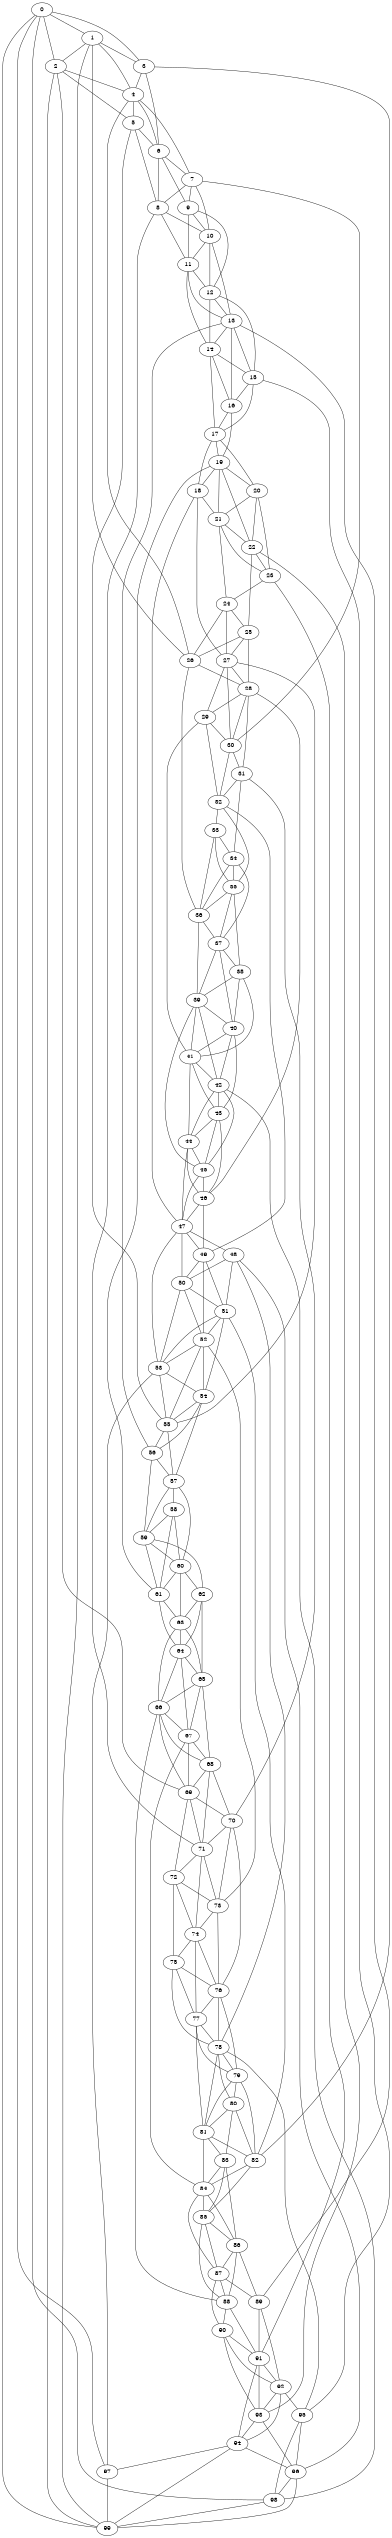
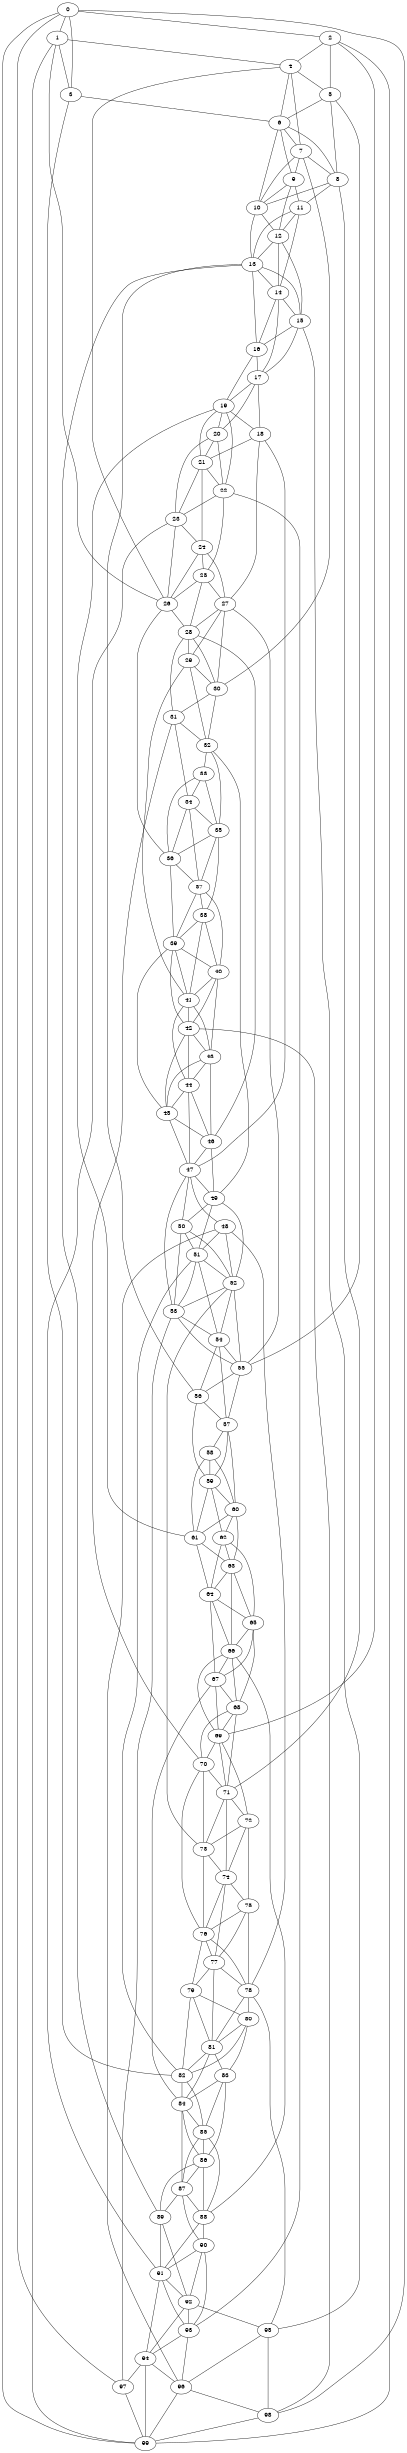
  strict graph {
    edge [is_available=True prob=1.0]
    0
    1
    2
    3
    97
    98
    99
    4
    26
    5
    69
    6
    82
    7
    28
    36
    8
    55
    71
    70
    72
    9
    84
    85
    10
    30
    11
    56
    57
    12
    13
    31
    32
    14
    73
    74
    15
    16
    89
    17
    95
    19
    59
    91
    92
    18
    20
    96
    21
    27
    47
    22
    61
    23
    24
    29
    49
    48
    50
    53
    25
    93
    63
    64
    94
    46
    37
    39
    41
    34
    33
    35
    42
    43
    44
    76
    38
    51
    52
    40
    45
    78
    54
    79
    80
    81
    58
    60
    62
    65
    66
    67
    68
    88
    90
    86
    87
    75
    77
    83
    0 -- 1
    0 -- 2
    0 -- 3 [prob=0.438348752696]
    0 -- 97
    0 -- 98 [prob=0.572672139635]
    0 -- 99 [prob=0.711432715912]
-   1 -- 2 [prob=0.164005627779]
    1 -- 3 [prob=0.270574562578]
    1 -- 99 [prob=0.202174616691]
    1 -- 4 [prob=0.257963229422]
    1 -- 26 [prob=0.726524833387]
    2 -- 99 [prob=0.0488382760837]
    2 -- 4 [prob=0.657671424085]
    2 -- 5 [prob=0.208658912867]
    2 -- 69 [prob=0.176108395309]
-   3 -- 4
    3 -- 6 [prob=0.455581663166]
    3 -- 82 [prob=0.510715394783]
    97 -- 99 [prob=0.628139278613]
    98 -- 99
    4 -- 26
    4 -- 5 [prob=0.560206477893]
    4 -- 6
    4 -- 7 [prob=0.254422924977]
    26 -- 28 [prob=0.893218627232]
    26 -- 36 [prob=0.477003754309]
    5 -- 6 [prob=0.809472599727]
    5 -- 8
    5 -- 55 [prob=0.645236582225]
    69 -- 71 [prob=0.489014085072]
    69 -- 70 [prob=0.343338457541]
    69 -- 72 [prob=0.927025200658]
    6 -- 7 [prob=0.550062345119]
    6 -- 8 [prob=0.0410745498386]
    6 -- 9 [prob=0.876427364395]
    82 -- 84 [prob=0.0133447438615]
    82 -- 85 [prob=0.838020499371]
    7 -- 8
    7 -- 9
    7 -- 10
    7 -- 30 [prob=0.21526523542]
    28 -- 30 [prob=0.659254962618]
    28 -- 31 [prob=0.956115164854]
    28 -- 29 [prob=0.4148747762]
    28 -- 46
    36 -- 37
    36 -- 39 [prob=0.200981288576]
    8 -- 71
    8 -- 10 [prob=0.765168704671]
    8 -- 11 [prob=0.871975266304]
    55 -- 56 [prob=0.247712688833]
    55 -- 57
    71 -- 72 [prob=0.152407997916]
    71 -- 73 [prob=0.879444326287]
    71 -- 74 [prob=0.464068218996]
    70 -- 71
    70 -- 73
    70 -- 76
    72 -- 73
    72 -- 74 [prob=0.353870658026]
    72 -- 75
    9 -- 10 [prob=0.556192117187]
    9 -- 11 [prob=0.514864056823]
    9 -- 12 [prob=0.0369157046235]
    84 -- 85
    84 -- 86 [prob=0.789582035882]
    84 -- 87 [prob=0.272894456681]
    85 -- 88 [prob=0.534932851129]
    85 -- 86
    85 -- 87 [prob=0.157079729931]
-   10 -- 11 [prob=0.0607464850361]
+   10 -- 6 [prob=0.0607464850361]
    10 -- 12 [prob=0.350602365703]
    10 -- 13 [prob=0.728260169522]
    30 -- 31 [prob=0.713075114512]
    30 -- 32
    11 -- 12 [prob=0.946746458673]
    11 -- 13 [prob=0.0299064935109]
    11 -- 14 [prob=0.155045652778]
    56 -- 57 [prob=0.763081330182]
    56 -- 59 [prob=0.204455811873]
    57 -- 59 [prob=0.709939085254]
    57 -- 58 [prob=0.519219163551]
    57 -- 60 [prob=0.108605223499]
    12 -- 13 [prob=0.798023514846]
    12 -- 14 [prob=0.405477696938]
    12 -- 15
    13 -- 56 [prob=0.0544224626693]
    13 -- 14 [prob=0.530371953549]
    13 -- 15 [prob=0.853039020191]
    13 -- 16
    13 -- 89 [prob=0.285837963239]
    31 -- 70
    31 -- 32
    31 -- 34 [prob=0.188126208193]
    32 -- 49
    32 -- 33 [prob=0.747894884495]
    32 -- 35 [prob=0.227647237859]
    14 -- 15 [prob=0.750261369936]
    14 -- 16 [prob=0.565243324995]
    14 -- 17 [prob=0.572633798363]
    73 -- 74 [prob=0.834302300564]
    73 -- 76 [prob=0.49814284808]
    74 -- 76 [prob=0.574789461394]
    74 -- 75 [prob=0.245100446038]
    74 -- 77 [prob=0.762947400556]
    15 -- 16 [prob=0.558438883682]
    15 -- 17 [prob=0.929783659456]
    15 -- 95 [prob=0.192537429977]
    16 -- 17 [prob=0.974317115894]
    16 -- 19 [prob=0.311556787196]
    89 -- 91 [prob=0.507600667462]
    89 -- 92 [prob=0.848365520167]
    17 -- 19 [prob=0.961688148253]
    17 -- 18
    17 -- 20 [prob=0.318096500755]
    95 -- 98
    95 -- 96 [prob=0.457116853062]
    19 -- 18 [prob=0.575603327019]
    19 -- 20 [prob=0.854032319657]
    19 -- 21
    19 -- 22 [prob=0.410744329275]
    19 -- 61 [prob=0.992520999272]
    59 -- 61
    59 -- 60 [prob=0.173933390268]
    59 -- 62 [prob=0.840186980948]
    91 -- 92
    91 -- 93 [prob=0.90787419448]
    91 -- 94 [prob=0.827714663028]
    92 -- 95
    92 -- 93
    92 -- 94
    18 -- 21 [prob=0.663054052365]
    18 -- 27 [prob=0.339213049945]
    18 -- 47
    20 -- 21 [prob=0.449542869353]
    20 -- 22
    20 -- 23 [prob=0.211330483382]
    96 -- 98 [prob=0.159806248321]
    96 -- 99 [prob=0.638388886891]
    21 -- 22
    21 -- 23 [prob=0.876691384793]
    21 -- 24 [prob=0.781722775127]
    27 -- 28 [prob=0.76744973288]
    27 -- 55
    27 -- 30 [prob=0.145330156503]
    27 -- 29 [prob=0.429464568929]
    47 -- 49 [prob=0.598111762374]
    47 -- 48
    47 -- 50 [prob=0.917039819524]
    47 -- 53 [prob=0.818968116254]
    22 -- 23 [prob=0.809639136391]
    22 -- 25 [prob=0.120295948338]
    22 -- 93 [prob=0.884805272219]
    61 -- 63
    61 -- 64 [prob=0.00539838290366]
+   23 -- 26
    23 -- 91 [prob=0.985910735542]
    23 -- 24 [prob=0.0737924815369]
    24 -- 26 [prob=0.539981730508]
    24 -- 27 [prob=0.416534796816]
    24 -- 25 [prob=0.495860128581]
    29 -- 30 [prob=0.111241810761]
    29 -- 32 [prob=0.894134225094]
    29 -- 41 [prob=0.400803634075]
    49 -- 50 [prob=0.203740412092]
    49 -- 51 [prob=0.515370119002]
    49 -- 52 [prob=0.87835435846]
    48 -- 96 [prob=0.215330262309]
-   48 -- 50 [prob=0.0912711590928]
+   48 -- 52 [prob=0.0912711590928]
    48 -- 51 [prob=0.241382005512]
    48 -- 78 [prob=0.370079168569]
    50 -- 53 [prob=0.342945199445]
    50 -- 51 [prob=0.988324891549]
    50 -- 52
    53 -- 97 [prob=0.884026319404]
    53 -- 55 [prob=0.0735802288531]
    53 -- 54 [prob=0.253459503103]
    25 -- 26 [prob=0.712097830169]
    25 -- 28 [prob=0.467623316226]
    25 -- 27 [prob=0.156610649715]
    93 -- 96 [prob=0.964422086907]
    93 -- 94
    63 -- 64 [prob=0.589706429459]
    63 -- 65 [prob=0.683930173859]
    63 -- 66 [prob=0.689091954517]
    64 -- 65 [prob=0.172692435091]
    64 -- 66 [prob=0.71382158089]
    64 -- 67 [prob=0.811026523728]
    94 -- 97 [prob=0.862472789143]
    94 -- 99
    94 -- 96 [prob=0.157785863654]
    46 -- 47 [prob=0.978983092202]
    46 -- 49 [prob=0.737350548578]
    37 -- 39 [prob=0.360924055737]
    37 -- 38 [prob=0.934385302738]
    37 -- 40 [prob=0.35596462576]
    39 -- 41 [prob=0.840663954353]
    39 -- 42 [prob=0.0964232295186]
    39 -- 40 [prob=0.0398462122032]
    39 -- 45 [prob=0.289343169542]
    41 -- 42
    41 -- 43
    41 -- 44
    34 -- 36 [prob=0.135715734558]
    34 -- 37 [prob=0.803889958631]
    34 -- 35 [prob=0.0670901861686]
    33 -- 36 [prob=0.957686289489]
    33 -- 34
    33 -- 35 [prob=0.869749651549]
    35 -- 36 [prob=0.0396515774736]
    35 -- 37 [prob=0.504295991028]
    35 -- 38 [prob=0.387024483722]
    42 -- 98 [prob=0.189932147777]
    42 -- 43 [prob=0.0368813947016]
    42 -- 44 [prob=0.498671641495]
    42 -- 45 [prob=0.904899244957]
    43 -- 46 [prob=0.935712456633]
    43 -- 44 [prob=0.0504966601045]
    43 -- 45
    44 -- 47
    44 -- 46 [prob=0.0691532448401]
    44 -- 45 [prob=0.0264447712712]
    76 -- 78 [prob=0.911027361872]
    76 -- 79 [prob=0.626913129558]
    76 -- 77 [prob=0.352698873061]
    38 -- 39
    38 -- 41
    38 -- 40
    51 -- 82 [prob=0.852238563917]
    51 -- 53 [prob=0.951640670918]
    51 -- 52 [prob=0.495416266518]
    51 -- 54 [prob=0.234660274961]
    52 -- 55 [prob=0.210687783502]
    52 -- 73
    52 -- 53
    52 -- 54 [prob=0.10425064868]
    40 -- 41
    40 -- 42 [prob=0.934759159503]
    40 -- 43 [prob=0.711480833845]
    45 -- 47
    45 -- 46
    78 -- 95 [prob=0.235522616228]
-   78 -- 79 [prob=0.86032665304]
    78 -- 80 [prob=0.117439502015]
    78 -- 81
    54 -- 55 [prob=0.846686915684]
    54 -- 56 [prob=0.800379061155]
    54 -- 57
    79 -- 82
    79 -- 80 [prob=0.698612851747]
    79 -- 81
    80 -- 82 [prob=0.954446451502]
    80 -- 81 [prob=0.643704384135]
    80 -- 83 [prob=0.0634210300055]
    81 -- 82 [prob=0.601931482008]
    81 -- 84 [prob=0.99775076977]
    81 -- 83 [prob=0.970956864637]
    58 -- 59 [prob=0.568346159058]
    58 -- 61
    58 -- 60 [prob=0.40688492148]
    60 -- 61 [prob=0.654085243609]
    60 -- 63 [prob=0.976463176109]
    60 -- 62
    62 -- 63 [prob=0.0256131553683]
    62 -- 64 [prob=0.381485907046]
    62 -- 65 [prob=0.850719181405]
    65 -- 66 [prob=0.681073333271]
    65 -- 67 [prob=0.69940228108]
    65 -- 68 [prob=0.459215125004]
    66 -- 69 [prob=0.403592679869]
    66 -- 67
    66 -- 68 [prob=0.248484166933]
    66 -- 88
    67 -- 69
    67 -- 84 [prob=0.211672915636]
    67 -- 68
    68 -- 69 [prob=0.436653995392]
    68 -- 71 [prob=0.0957275026962]
    68 -- 70 [prob=0.825694635916]
    88 -- 91
    88 -- 90 [prob=0.159867486373]
    90 -- 91 [prob=0.0221479382192]
    90 -- 92 [prob=0.162979238157]
    90 -- 93
    86 -- 89 [prob=0.0106935108546]
    86 -- 88
    86 -- 87 [prob=0.431170345725]
    87 -- 89
    87 -- 88
    87 -- 90 [prob=0.846493760314]
    75 -- 76 [prob=0.507019607092]
    75 -- 78 [prob=0.115477993743]
    75 -- 77 [prob=0.440817362418]
    77 -- 78 [prob=0.889966016191]
    77 -- 79 [prob=0.969107825964]
    77 -- 81 [prob=0.862961339775]
    83 -- 84 [prob=0.997761559233]
    83 -- 85 [prob=0.560770368337]
    83 -- 86
  }
